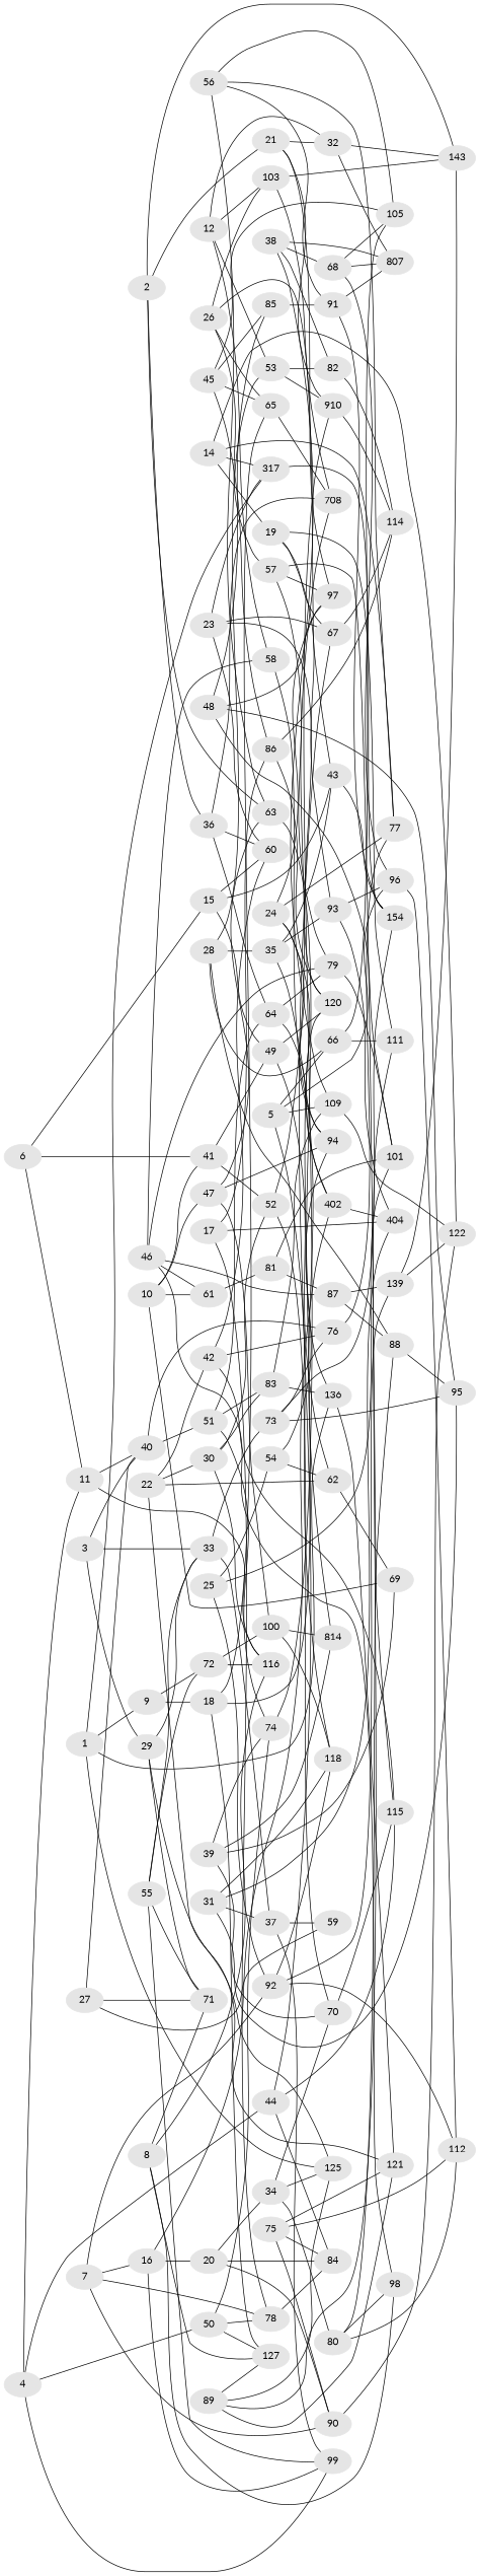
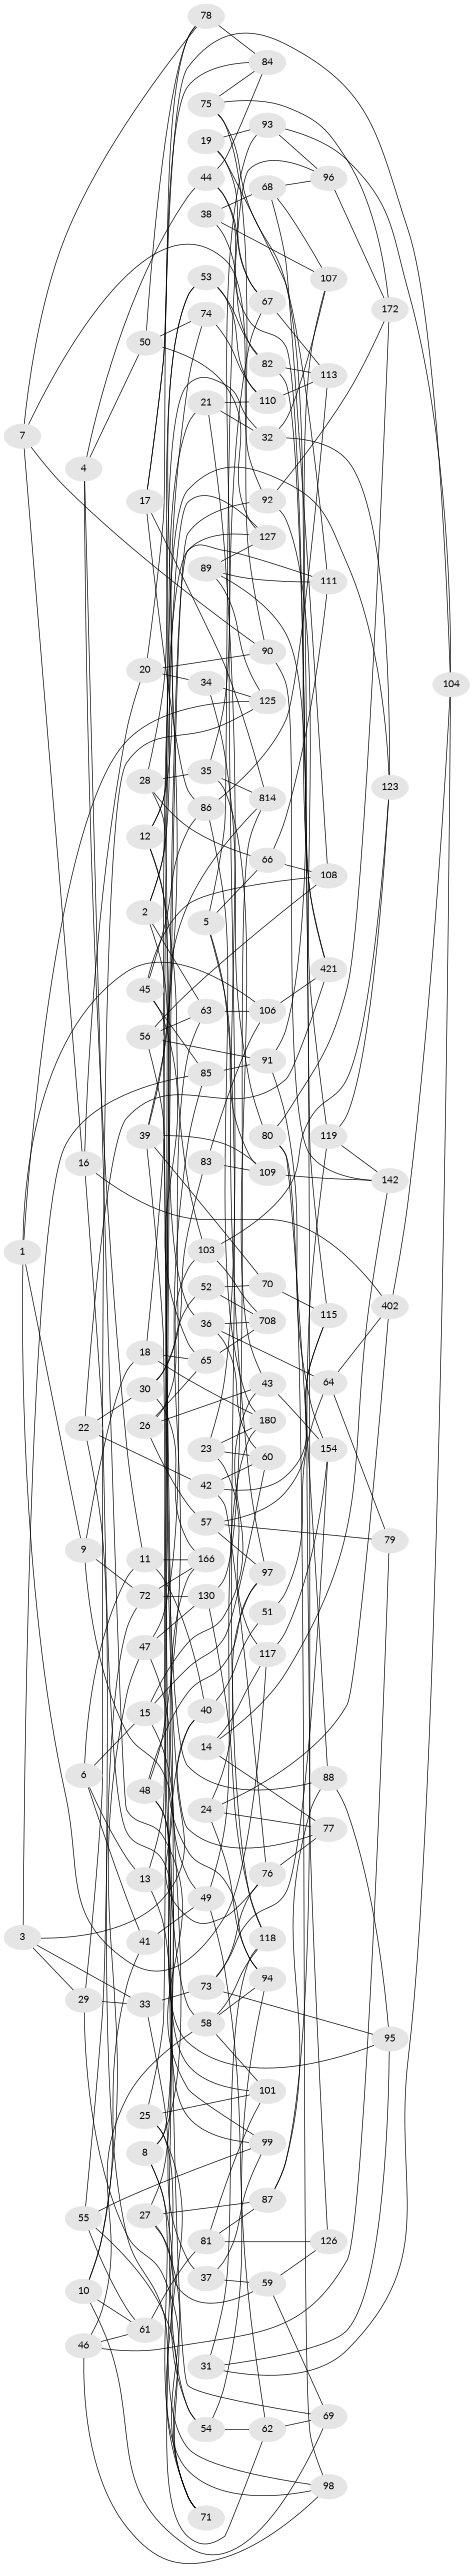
  graph {
    fontname=Lato
    rankdir=LR
    node [color=gray90 fontname=Lato style=filled]
    edge [fontname=Lato]
    1
    9
-   106 [label=136]
-   117 [label=317]
+   106
+   117
    125
    18
    72
    76
-   121
+   121 [label=421]
    n10 [label=154]
    2
    21
    36
    63
-   123 [label=143]
+   123
    32
    97
-   110 [label=910]
+   110
    60
    64
    n21 [label=708]
    3
    29
    33
    40
    85
    71
    37
    73
    51
    91
    4
    11
    44
    50
    99
-   116
+   116 [label=166]
    67
    84
    115
    78
    127
    74
    5
    66
    96
    109
    118
    111
-   105
-   112
-   122
+   105 [label=108]
+   112 [label=172]
+   122 [label=142]
    6
+   13
    15
    41
    54
    43
    49
    52
    7
    16
    90
    92
    20
    n66 [label=402]
-   119 [label=139]
+   119
    8
    98
    65
-   120
-   100
+   120 [label=180]
+   100 [label=130]
    77
    10
    47
    61
    69
    94
    81
    12
    53
    58
    103
-   107 [label=807]
+   107
    82
    62
    14
    19
    93
    34
-   104 [label=404]
+   104
    17
    86
    n94 [label=814]
-   113 [label=114]
+   113
    70
    80
    22
    30
    42
    83
    23
    24
    25
    101
    26
    57
    79
    27
    59
    87
+   126
    88
    28
    35
    95
    31
    38
    68
    39
    45
    46
    48
    55
    56
    75
    89
    1 -- 9
    1 -- 106
    1 -- 117
    1 -- 125
    9 -- 18
    9 -- 72
-   40 -- 76
+   9 -- 76
    106 -- 121
    117 -- n10
    18 -- 127
    18 -- 65
    18 -- 120
    72 -- 116
    72 -- 100
    76 -- 77
    2 -- 21
    2 -- 36
    2 -- 63
    2 -- 123
    21 -- 32
    21 -- 97
    21 -- 110
    36 -- 60
    36 -- 64
    36 -- n21
    63 -- 106
    32 -- 123
    32 -- 107
    110 -- 113
    64 -- n66
    64 -- 79
    3 -- 29
    3 -- 33
    3 -- 40
+   3 -- 85
    29 -- 125
    29 -- 33
    29 -- 71
    33 -- 37
    33 -- 73
    40 -- 51
    85 -- 91
    37 -- 99
    37 -- 59
    73 -- 76
    73 -- n10
    73 -- 95
    51 -- 64
-   51 -- 74
-   51 -- 83
    91 -- n10
    91 -- 107
    4 -- 11
    4 -- 44
    4 -- 50
    4 -- 99
    11 -- 40
    11 -- 116
    44 -- 67
    44 -- 84
    44 -- 115
    50 -- 78
    50 -- 127
    50 -- 74
    67 -- 113
    78 -- 84
    74 -- 110
    5 -- 66
    5 -- 96
    5 -- 109
    5 -- 118
    66 -- 111
    66 -- 105
    96 -- 112
    109 -- 122
    6 -- 11
+   6 -- 13
    6 -- 15
    6 -- 41
+   13 -- 111
+   13 -- 54
    15 -- 60
    15 -- 43
    15 -- 49
    41 -- 49
-   41 -- 52
    54 -- 94
    54 -- 62
    43 -- n10
    49 -- 120
    49 -- 62
    52 -- n21
    52 -- 70
    7 -- 78
    7 -- 16
    7 -- 90
    7 -- 92
    16 -- 99
    16 -- 20
    16 -- n66
    90 -- 122
    92 -- 112
    92 -- 119
    20 -- 84
    20 -- 90
    20 -- 34
    n66 -- 104
    119 -- 123
    119 -- 122
    8 -- 71
    8 -- 116
    8 -- 127
    8 -- 98
    65 -- n21
    100 -- 118
    100 -- n94
    10 -- 41
    10 -- 47
    10 -- 61
    10 -- 69
    47 -- 63
    47 -- 100
    47 -- 94
    61 -- 81
    81 -- 101
    81 -- 87
+   81 -- 126
    12 -- 32
    12 -- 53
    12 -- 58
    12 -- 103
    53 -- 110
    53 -- 82
-   92 -- 118
+   58 -- 118
    58 -- 94
    103 -- 123
    103 -- n21
    82 -- 113
+   82 -- 126
    62 -- 69
    14 -- 117
    14 -- 122
    14 -- 77
-   14 -- 19
    19 -- 67
    19 -- 111
    19 -- 93
    93 -- 96
    93 -- 104
    34 -- 125
-   34 -- 70
    34 -- 80
    17 -- 78
    17 -- 104
    17 -- 86
+   17 -- n94
    86 -- 120
    86 -- 113
    70 -- 115
    80 -- 112
    80 -- 98
    80 -- 88
    22 -- 121
    22 -- 62
    22 -- 30
    22 -- 42
    30 -- 116
    30 -- 52
    30 -- 83
    42 -- 76
    42 -- 60
    42 -- 115
    83 -- 106
    83 -- 109
    23 -- 117
    23 -- 60
    23 -- 67
    23 -- 120
    24 -- 97
    24 -- n66
    24 -- 77
    24 -- 94
    25 -- 54
    25 -- 92
+   25 -- 98
    25 -- 101
    26 -- 43
    26 -- 65
    26 -- 103
    26 -- 57
    57 -- 97
    57 -- 115
    57 -- 79
-   79 -- 101
+   58 -- 101
    27 -- 40
    27 -- 71
    27 -- 59
-   46 -- 87
+   27 -- 87
+   59 -- 69
+   59 -- 126
    87 -- 119
    87 -- 88
    88 -- 95
    28 -- 66
    28 -- 53
    28 -- 88
    28 -- 35
    35 -- 43
    35 -- 93
    35 -- n94
-   31 -- 37
    31 -- 118
    31 -- 104
    31 -- 95
-   38 -- 109
+   39 -- 109
    38 -- 107
    38 -- 82
    38 -- 68
    68 -- 96
    68 -- 105
    68 -- 107
    39 -- 74
    39 -- 69
    39 -- n94
    39 -- 70
    45 -- 85
    45 -- 105
    45 -- 65
    45 -- 86
    46 -- 98
    46 -- 61
    46 -- 58
    46 -- 79
    48 -- 97
    48 -- 85
    48 -- 101
    48 -- 95
    55 -- 72
    55 -- 71
    55 -- 99
-   55 -- 33
+   55 -- 61
    56 -- 63
    56 -- 91
    56 -- 105
    56 -- 77
    75 -- 121
    75 -- 84
    75 -- 112
    75 -- 90
    89 -- 125
    89 -- 121
    89 -- 127
    89 -- 111
  }
